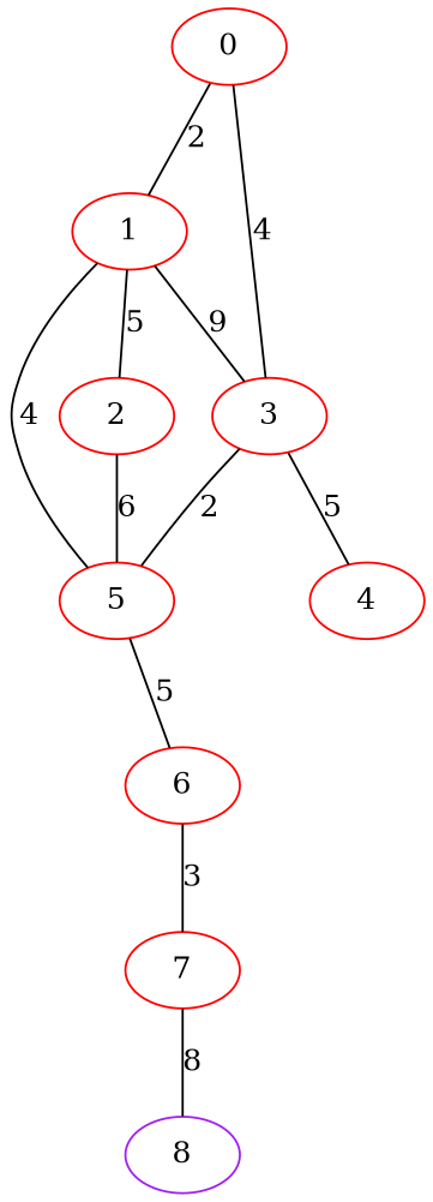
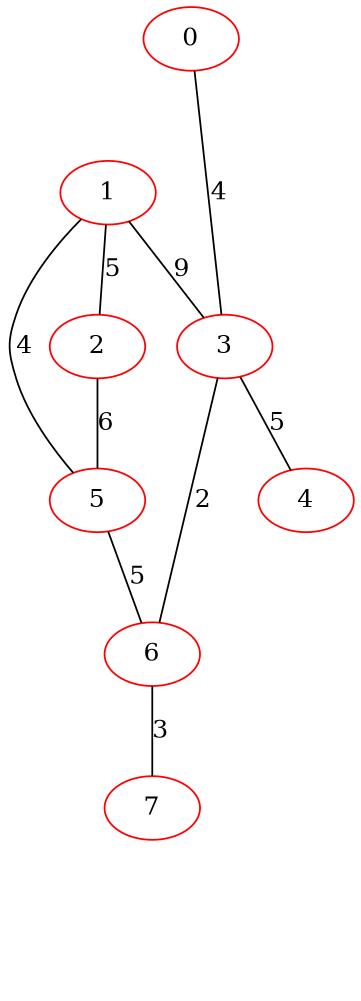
  graph {
    fontname="DejaVu Serif"
    node [color=red fontname="DejaVu Serif" weight=1]
    edge [fontname="DejaVu Serif"]
    0
    1
    3
    5
    2
    4
    6
    7
-   8 [color=purple weight=4]
-   0 -- 1 [label=2]
    0 -- 3 [label=4]
    1 -- 3 [label=9]
    1 -- 5 [label=4]
    1 -- 2 [label=5]
-   3 -- 5 [label=2]
+   3 -- 6 [label=2]
    3 -- 4 [label=5]
    5 -- 6 [label=5]
    2 -- 5 [label=6]
    6 -- 7 [label=3]
-   7 -- 8 [label=8]
  }
